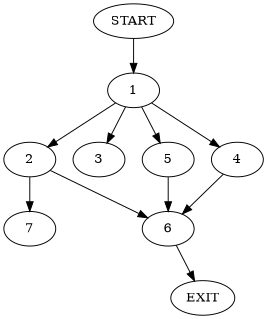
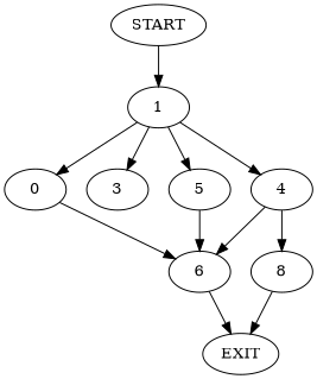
  digraph {
    n1 [label=START]
    1
-   2
+   2 [label=0]
    3
    4
    5
    n7 [label=EXIT]
    6
-   7
+   8
    n1 -> 1
    1 -> 2
    1 -> 3
    1 -> 4
    1 -> 5
    2 -> 6
-   2 -> 7
    4 -> 6
+   4 -> 8
    5 -> 6
    6 -> n7
+   8 -> n7
  }
